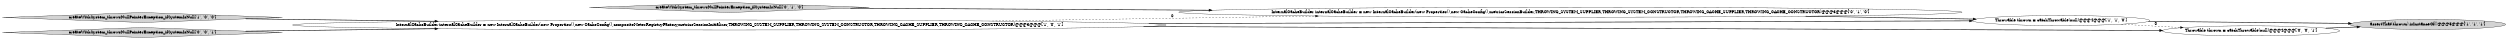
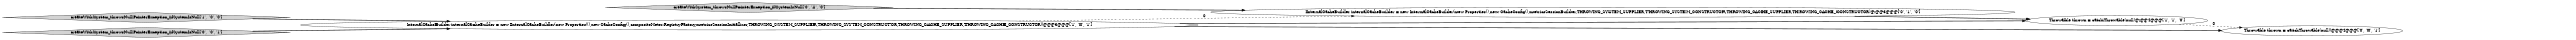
  digraph {
    rankdir=LR
    node [fillcolor=white shape=ellipse style=filled]
    edge [style=bold]
    n1 [label="Throwable thrown = catchThrowable(null)@@@4@@@['0', '0', '1']"]
-   n2 [fillcolor=lightgray label="assertThat(thrown).isInstanceOf()@@@5@@@['1', '1', '1']"]
    n3 [label="InternalCacheBuilder internalCacheBuilder = new InternalCacheBuilder(new Properties(),new CacheConfig(),compositeMeterRegistryFactory,metricsSessionInitializer,THROWING_SYSTEM_SUPPLIER,THROWING_SYSTEM_CONSTRUCTOR,THROWING_CACHE_SUPPLIER,THROWING_CACHE_CONSTRUCTOR)@@@3@@@['1', '0', '1']"]
    n4 [label="InternalCacheBuilder internalCacheBuilder = new InternalCacheBuilder(new Properties(),new CacheConfig(),metricsSessionBuilder,THROWING_SYSTEM_SUPPLIER,THROWING_SYSTEM_CONSTRUCTOR,THROWING_CACHE_SUPPLIER,THROWING_CACHE_CONSTRUCTOR)@@@3@@@['0', '1', '0']"]
    n5 [label="Throwable thrown = catchThrowable(null)@@@4@@@['1', '1', '0']"]
    n6 [fillcolor=lightgray label="createWithSystem_throwsNullPointerException_ifSystemIsNull['1', '0', '0']" shape=diamond]
    n7 [fillcolor=lightgray label="createWithSystem_throwsNullPointerException_ifSystemIsNull['0', '0', '1']" shape=diamond]
    n8 [fillcolor=lightgray label="createWithSystem_throwsNullPointerException_ifSystemIsNull['0', '1', '0']" shape=diamond]
-   n1 -> n2
    n3 -> n1
    n3 -> n4 [label=0 style=dashed]
    n3 -> n5
    n4 -> n5
    n5 -> n1 [label=0 style=dashed]
-   n5 -> n2
    n6 -> n3
    n7 -> n3
    n8 -> n4
  }
